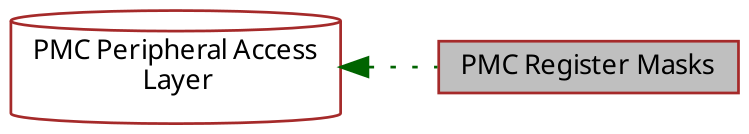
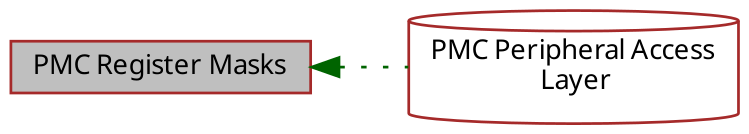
  digraph {
    rankdir=LR
    fontname="Noto Sans"
    node [color=brown fontname="Noto Sans" fontsize=10 style=filled]
    n1 [fillcolor=white height=0.2 label="PMC Peripheral Access\l Layer" shape=cylinder width=0.4]
    n2 [fillcolor=grey75 fontcolor=black height=0.2 label="PMC Register Masks" shape=box width=0.4]
-   n1 -> n2 [dir=back fontname="Noto Sans" fontsize=10 labelfontname=Helvetica labelfontsize=10 shape=plaintext style=dotted color=darkgreen]
+   n2 -> n1 [dir=back fontname="Noto Sans" fontsize=10 labelfontname=Helvetica labelfontsize=10 shape=plaintext style=dotted color=darkgreen]
  }
